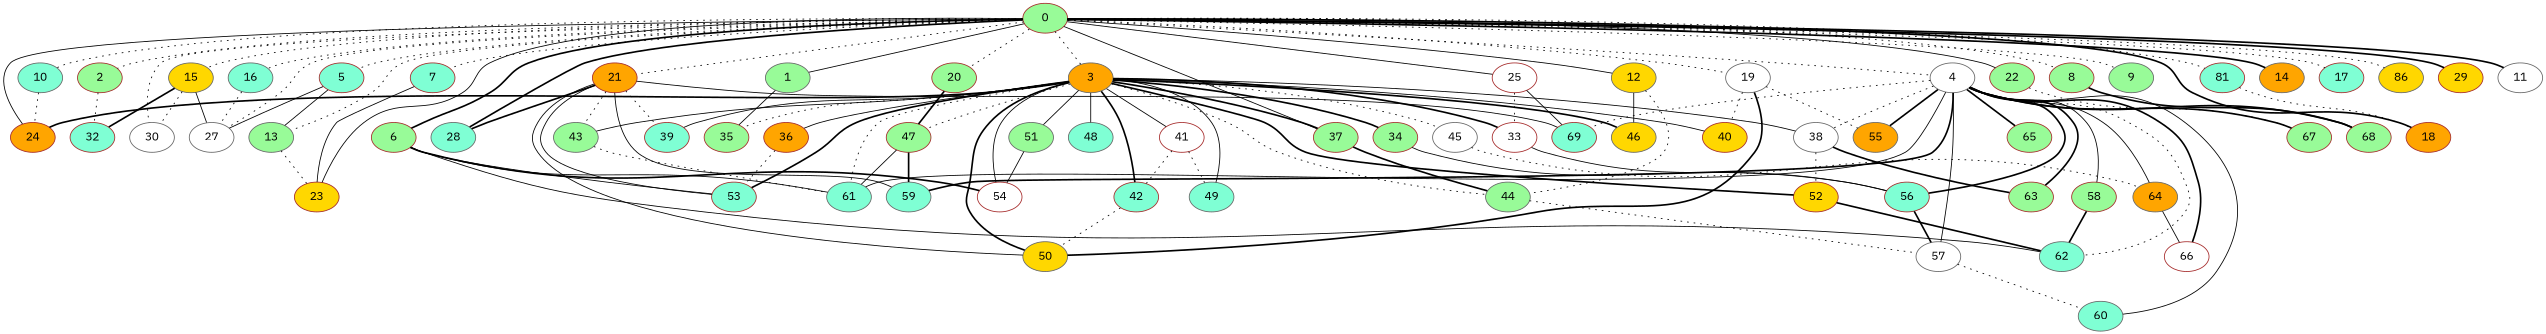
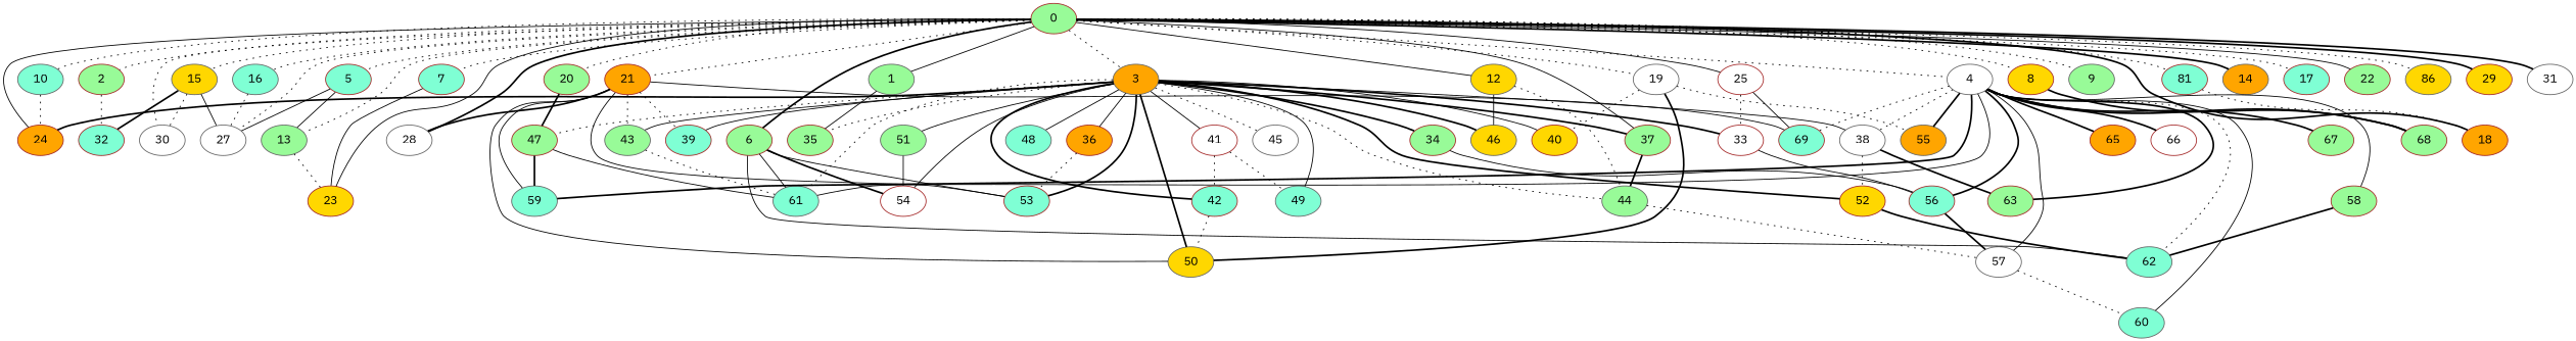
  graph {
    fontname="IBM Plex Sans"
    node [color=brown fillcolor=palegreen fontname="IBM Plex Sans" style=filled]
    edge [fontname="IBM Plex Sans" style=dotted]
    1 [color=gray40]
    0
    2
    3 [color=gray40 fillcolor=orange]
    4 [color=gray40 fillcolor=white]
    5 [fillcolor=aquamarine]
    6
    7 [fillcolor=aquamarine]
-   8
+   8 [fillcolor=gold]
    9 [color=gray40]
    10 [color=gray40 fillcolor=aquamarine]
    n12 [fillcolor=aquamarine label=81]
    12 [color=gray40 fillcolor=gold]
    13 [color=gray40]
    14 [color=gray40 fillcolor=orange]
    15 [color=gray40 fillcolor=gold]
    16 [color=gray40 fillcolor=aquamarine]
    17 [fillcolor=aquamarine]
    18 [fillcolor=orange]
    19 [color=gray40 fillcolor=white]
    20
    21 [fillcolor=orange]
    22
    23 [fillcolor=gold]
    24 [fillcolor=orange]
    25 [fillcolor=white]
    n27 [color=gray40 fillcolor=gold label=86]
    27 [color=gray40 fillcolor=white]
-   28 [color=gray40 fillcolor=aquamarine]
+   28 [color=gray40 fillcolor=white]
    29 [fillcolor=gold]
    30 [color=gray40 fillcolor=white]
-   31 [color=gray40 fillcolor=white label=11]
+   31 [color=gray40 fillcolor=white]
    37
    35
    32 [fillcolor=aquamarine]
    33 [fillcolor=white]
    34
    36 [fillcolor=orange]
    38 [color=gray40 fillcolor=white]
    39 [fillcolor=aquamarine]
    40 [fillcolor=gold]
    41 [fillcolor=white]
    42 [fillcolor=aquamarine]
    43 [color=gray40]
    44 [color=gray40]
    45 [color=gray40 fillcolor=white]
    46 [color=gray40 fillcolor=gold]
    47
    48 [color=gray40 fillcolor=aquamarine]
    49 [color=gray40 fillcolor=aquamarine]
    50 [color=gray40 fillcolor=gold]
    51 [color=gray40]
    52 [fillcolor=gold]
    53 [fillcolor=aquamarine]
    54 [fillcolor=white]
    61 [color=gray40 fillcolor=aquamarine]
-   64 [color=gray40 fillcolor=orange]
    66 [fillcolor=white]
    67
    68
    69 [fillcolor=aquamarine]
-   65
+   65 [fillcolor=orange]
    55 [color=gray40 fillcolor=orange]
    56 [fillcolor=aquamarine]
    57 [color=gray40 fillcolor=white]
    58
    59 [color=gray40 fillcolor=aquamarine]
    60 [color=gray40 fillcolor=aquamarine]
    62 [color=gray40 fillcolor=aquamarine]
    63
    1 -- 35 [style=solid]
    0 -- 1 [style=solid]
    0 -- 2
    0 -- 3
    0 -- 4
    0 -- 5
    0 -- 6 [style=bold]
    0 -- 7
    0 -- 8
    0 -- 9
    0 -- 10
    0 -- n12
    0 -- 12 [style=solid]
    0 -- 13
    0 -- 14 [style=bold]
    0 -- 15
    0 -- 16
    0 -- 17
    0 -- 18 [style=bold]
    0 -- 19
    0 -- 20
    0 -- 21
    0 -- 22 [style=solid]
    0 -- 23 [style=solid]
    0 -- 24 [style=solid]
    0 -- 25 [style=solid]
    0 -- n27
    0 -- 27
    0 -- 28 [style=bold]
    0 -- 29 [style=bold]
    0 -- 30
    0 -- 31 [style=bold]
    0 -- 37 [style=solid]
    2 -- 32
    3 -- 24 [style=bold]
    3 -- 37 [style=bold]
    3 -- 35
    3 -- 33 [style=bold]
    3 -- 34 [style=bold]
    3 -- 36 [style=solid]
    3 -- 38 [style=solid]
    3 -- 39 [style=solid]
    3 -- 40 [style=solid]
    3 -- 41 [style=solid]
    3 -- 42 [style=bold]
    3 -- 43 [style=solid]
    3 -- 44
    3 -- 45
    3 -- 46 [style=bold]
    3 -- 47
    3 -- 48 [style=solid]
    3 -- 49 [style=solid]
    3 -- 50 [style=bold]
    3 -- 51 [style=solid]
    3 -- 52 [style=bold]
    3 -- 53 [style=bold]
    3 -- 54 [style=solid]
    3 -- 61
    4 -- 38
    4 -- 61 [style=solid]
-   4 -- 64 [style=solid]
    4 -- 66 [style=bold]
    4 -- 67 [style=bold]
    4 -- 68 [style=bold]
    4 -- 69
    4 -- 65 [style=bold]
    4 -- 55 [style=bold]
    4 -- 56 [style=bold]
    4 -- 57 [style=solid]
    4 -- 58 [style=solid]
    4 -- 59 [style=bold]
    4 -- 60 [style=solid]
    4 -- 62
    4 -- 63 [style=bold]
    5 -- 13 [style=solid]
    5 -- 27 [style=solid]
    6 -- 53 [style=solid]
    6 -- 54 [style=bold]
    6 -- 61 [style=solid]
    6 -- 62 [style=solid]
    7 -- 23 [style=solid]
    8 -- 68 [style=bold]
    10 -- 24
    n12 -- 18
    12 -- 44
    12 -- 46 [style=solid]
    13 -- 23
    15 -- 27 [style=solid]
    15 -- 30
    15 -- 32 [style=bold]
    16 -- 27
    19 -- 40
    19 -- 50 [style=bold]
    19 -- 55
    20 -- 47 [style=bold]
    21 -- 28 [style=bold]
    21 -- 39
    21 -- 43
    21 -- 50 [style=solid]
    21 -- 53 [style=solid]
    21 -- 69 [style=solid]
    21 -- 59 [style=solid]
-   22 -- 67
    25 -- 33
    25 -- 69 [style=solid]
    37 -- 44 [style=bold]
    33 -- 56 [style=solid]
    34 -- 56 [style=solid]
    36 -- 53
    38 -- 52
    38 -- 63 [style=bold]
    41 -- 42
    41 -- 49
    42 -- 50
    43 -- 61
    44 -- 57
-   45 -- 64
    47 -- 61 [style=solid]
    47 -- 59 [style=bold]
    51 -- 54 [style=solid]
    52 -- 62 [style=bold]
-   64 -- 66 [style=solid]
    56 -- 57 [style=bold]
    57 -- 60
    58 -- 62 [style=bold]
  }
